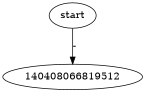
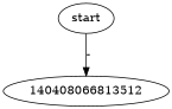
  digraph {
    n1 [label=start]
-   140408066813512 [label=140408066819512]
+   140408066813512
    n1 -> 140408066813512 [label="-"]
  }
